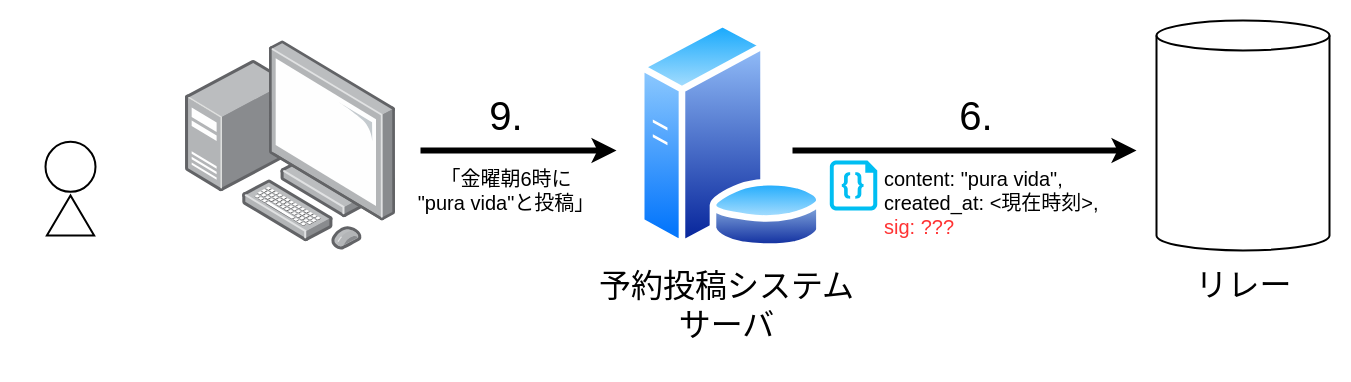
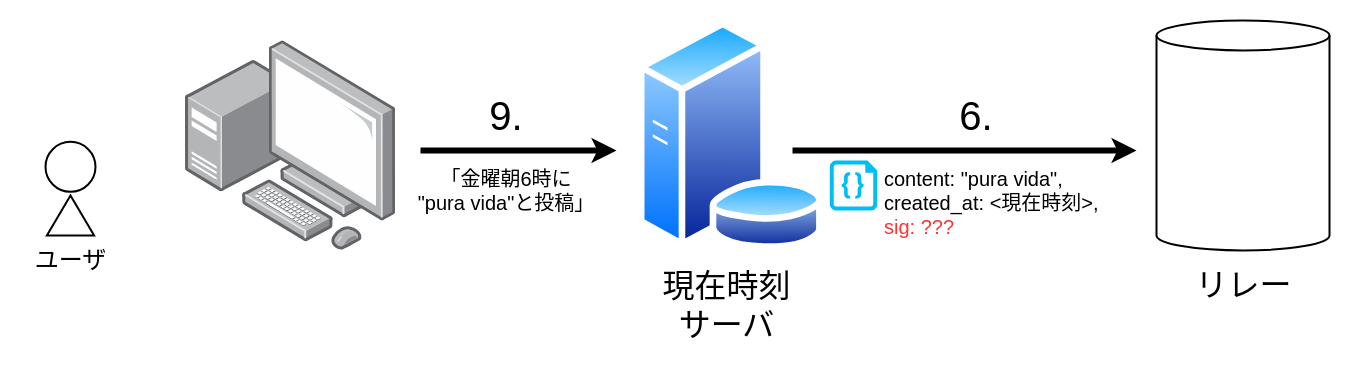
  <mxCell id="0" />
  <mxCell id="1" parent="0" />
  <mxCell id="2" value="" style="group" parent="1" vertex="1" connectable="0"><mxGeometry x="1156" y="20" width="173" height="295" as="geometry" /></mxCell>
  <mxCell id="3" value="リレー" style="text;html=1;align=center;verticalAlign=middle;resizable=0;points=[];autosize=1;strokeColor=none;fillColor=none;fontSize=32;strokeWidth=2;" parent="2" vertex="1"><mxGeometry x="26.5" y="240" width="120" height="50" as="geometry" /></mxCell>
  <mxCell id="4" value="" style="shape=cylinder3;whiteSpace=wrap;html=1;boundedLbl=1;backgroundOutline=1;size=15;strokeWidth=2;fontSize=40;fillColor=none;" parent="2" vertex="1"><mxGeometry width="173" height="230" as="geometry" /></mxCell>
  <mxCell id="5" value="" style="group" parent="1" vertex="1" connectable="0"><mxGeometry x="556" y="20" width="600" height="340" as="geometry" /></mxCell>
  <mxCell id="6" value="" style="aspect=fixed;perimeter=ellipsePerimeter;html=1;align=center;shadow=0;dashed=0;spacingTop=3;image;image=img/lib/active_directory/database_server.svg;" parent="5" vertex="1"><mxGeometry x="80" width="188.6" height="230" as="geometry" /></mxCell>
- <mxCell id="7" value="予約投稿システム&lt;br style=&quot;font-size: 32px;&quot;&gt;サーバ" style="text;html=1;align=center;verticalAlign=middle;resizable=0;points=[];autosize=1;strokeColor=none;fillColor=none;fontSize=32;strokeWidth=2;" parent="5" vertex="1"><mxGeometry x="30" y="240" width="280" height="90" as="geometry" /></mxCell>
+ <mxCell id="7" value="現在時刻&lt;br style=&quot;font-size: 32px;&quot;&gt;サーバ" style="text;html=1;align=center;verticalAlign=middle;resizable=0;points=[];autosize=1;strokeColor=none;fillColor=none;fontSize=32;strokeWidth=2;" parent="5" vertex="1"><mxGeometry x="30" y="240" width="280" height="90" as="geometry" /></mxCell>
  <mxCell id="8" value="" style="endArrow=classic;html=1;fontSize=24;strokeWidth=6;" parent="5" edge="1"><mxGeometry width="50" height="50" relative="1" as="geometry"><mxPoint x="236" y="130.0" as="sourcePoint" /><mxPoint x="580" y="130" as="targetPoint" /></mxGeometry></mxCell>
  <mxCell id="9" value="6." style="text;html=1;strokeColor=none;fillColor=none;align=center;verticalAlign=middle;whiteSpace=wrap;rounded=0;fontSize=40;" parent="5" vertex="1"><mxGeometry x="390" y="80" width="60" height="30" as="geometry" /></mxCell>
  <mxCell id="10" value="" style="verticalLabelPosition=bottom;html=1;verticalAlign=top;align=center;strokeColor=none;fillColor=#00BEF2;shape=mxgraph.azure.code_file;pointerEvents=1;fontSize=20;" vertex="1" parent="5"><mxGeometry x="273.25" y="140" width="47.5" height="50" as="geometry" /></mxCell>
  <mxCell id="11" value="content: &quot;pura vida&quot;,&lt;br&gt;created_at: &amp;lt;現在時刻&amp;gt;,&lt;br&gt;&lt;font color=&quot;#ff3333&quot;&gt;sig: ???&lt;/font&gt;" style="text;html=1;strokeColor=none;fillColor=none;align=left;verticalAlign=top;whiteSpace=wrap;rounded=0;fontSize=20;" vertex="1" parent="5"><mxGeometry x="326" y="140" width="274" height="80" as="geometry" /></mxCell>
  <mxCell id="12" value="" style="group" parent="1" vertex="1" connectable="0"><mxGeometry x="120" y="40" width="340" height="320" as="geometry" /></mxCell>
  <mxCell id="13" value="" style="points=[];aspect=fixed;html=1;align=center;shadow=0;dashed=0;image;image=img/lib/allied_telesis/computer_and_terminals/Personal_Computer_with_Server.svg;" parent="12" vertex="1"><mxGeometry x="65" width="210" height="210" as="geometry" /></mxCell>
+ <mxCell id="14" value="ユーザ" style="text;html=1;align=center;verticalAlign=middle;resizable=0;points=[];autosize=1;strokeColor=none;fillColor=none;fontSize=24;strokeWidth=2;" parent="1" vertex="1"><mxGeometry x="20" y="240" width="100" height="40" as="geometry" /></mxCell>
  <mxCell id="15" value="" style="group" parent="1" vertex="1" connectable="0"><mxGeometry x="45" y="141.37" width="50" height="93.635" as="geometry" /></mxCell>
  <mxCell id="16" value="" style="ellipse;whiteSpace=wrap;html=1;aspect=fixed;fontSize=40;fillColor=none;strokeWidth=2;" parent="15" vertex="1"><mxGeometry width="50" height="50" as="geometry" /></mxCell>
  <mxCell id="17" value="" style="triangle;whiteSpace=wrap;html=1;fontSize=40;rotation=-90;fillColor=none;strokeWidth=2;" parent="15" vertex="1"><mxGeometry x="5" y="50" width="40" height="47.27" as="geometry" /></mxCell>
  <mxCell id="18" value="" style="endArrow=classic;html=1;fontSize=24;strokeWidth=6;" parent="1" edge="1"><mxGeometry width="50" height="50" relative="1" as="geometry"><mxPoint x="420" y="150" as="sourcePoint" /><mxPoint x="616" y="150" as="targetPoint" /></mxGeometry></mxCell>
  <mxCell id="19" value="9." style="text;html=1;strokeColor=none;fillColor=none;align=center;verticalAlign=middle;whiteSpace=wrap;rounded=0;fontSize=40;" parent="1" vertex="1"><mxGeometry x="476" y="100" width="60" height="30" as="geometry" /></mxCell>
  <mxCell id="20" value="「金曜朝6時に&lt;br&gt;&quot;pura vida&quot;と投稿」" style="text;html=1;strokeColor=none;fillColor=none;align=center;verticalAlign=middle;whiteSpace=wrap;rounded=0;fontSize=20;" vertex="1" parent="1"><mxGeometry x="401" y="162.5" width="210" height="55" as="geometry" /></mxCell>
